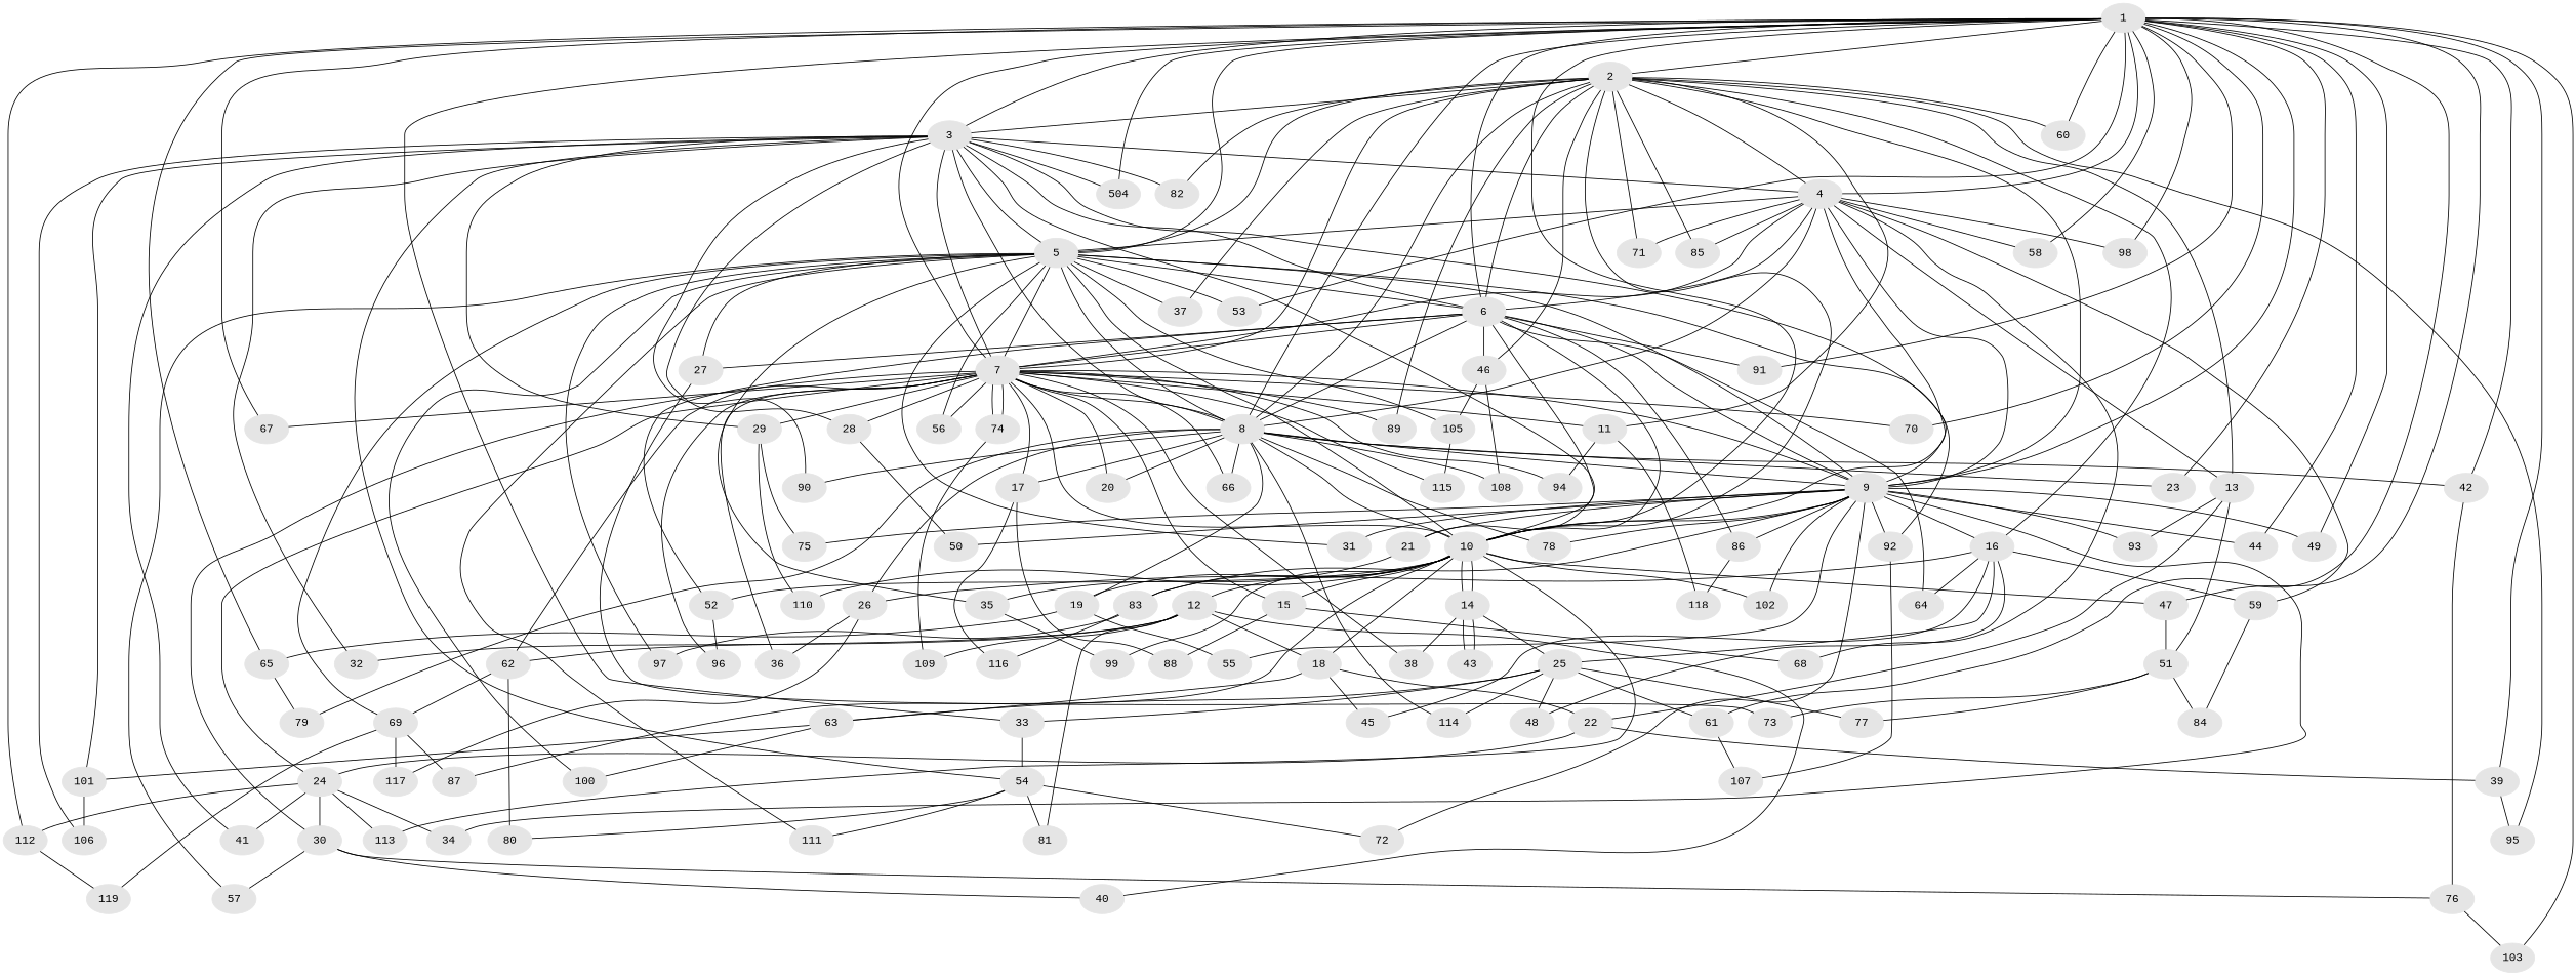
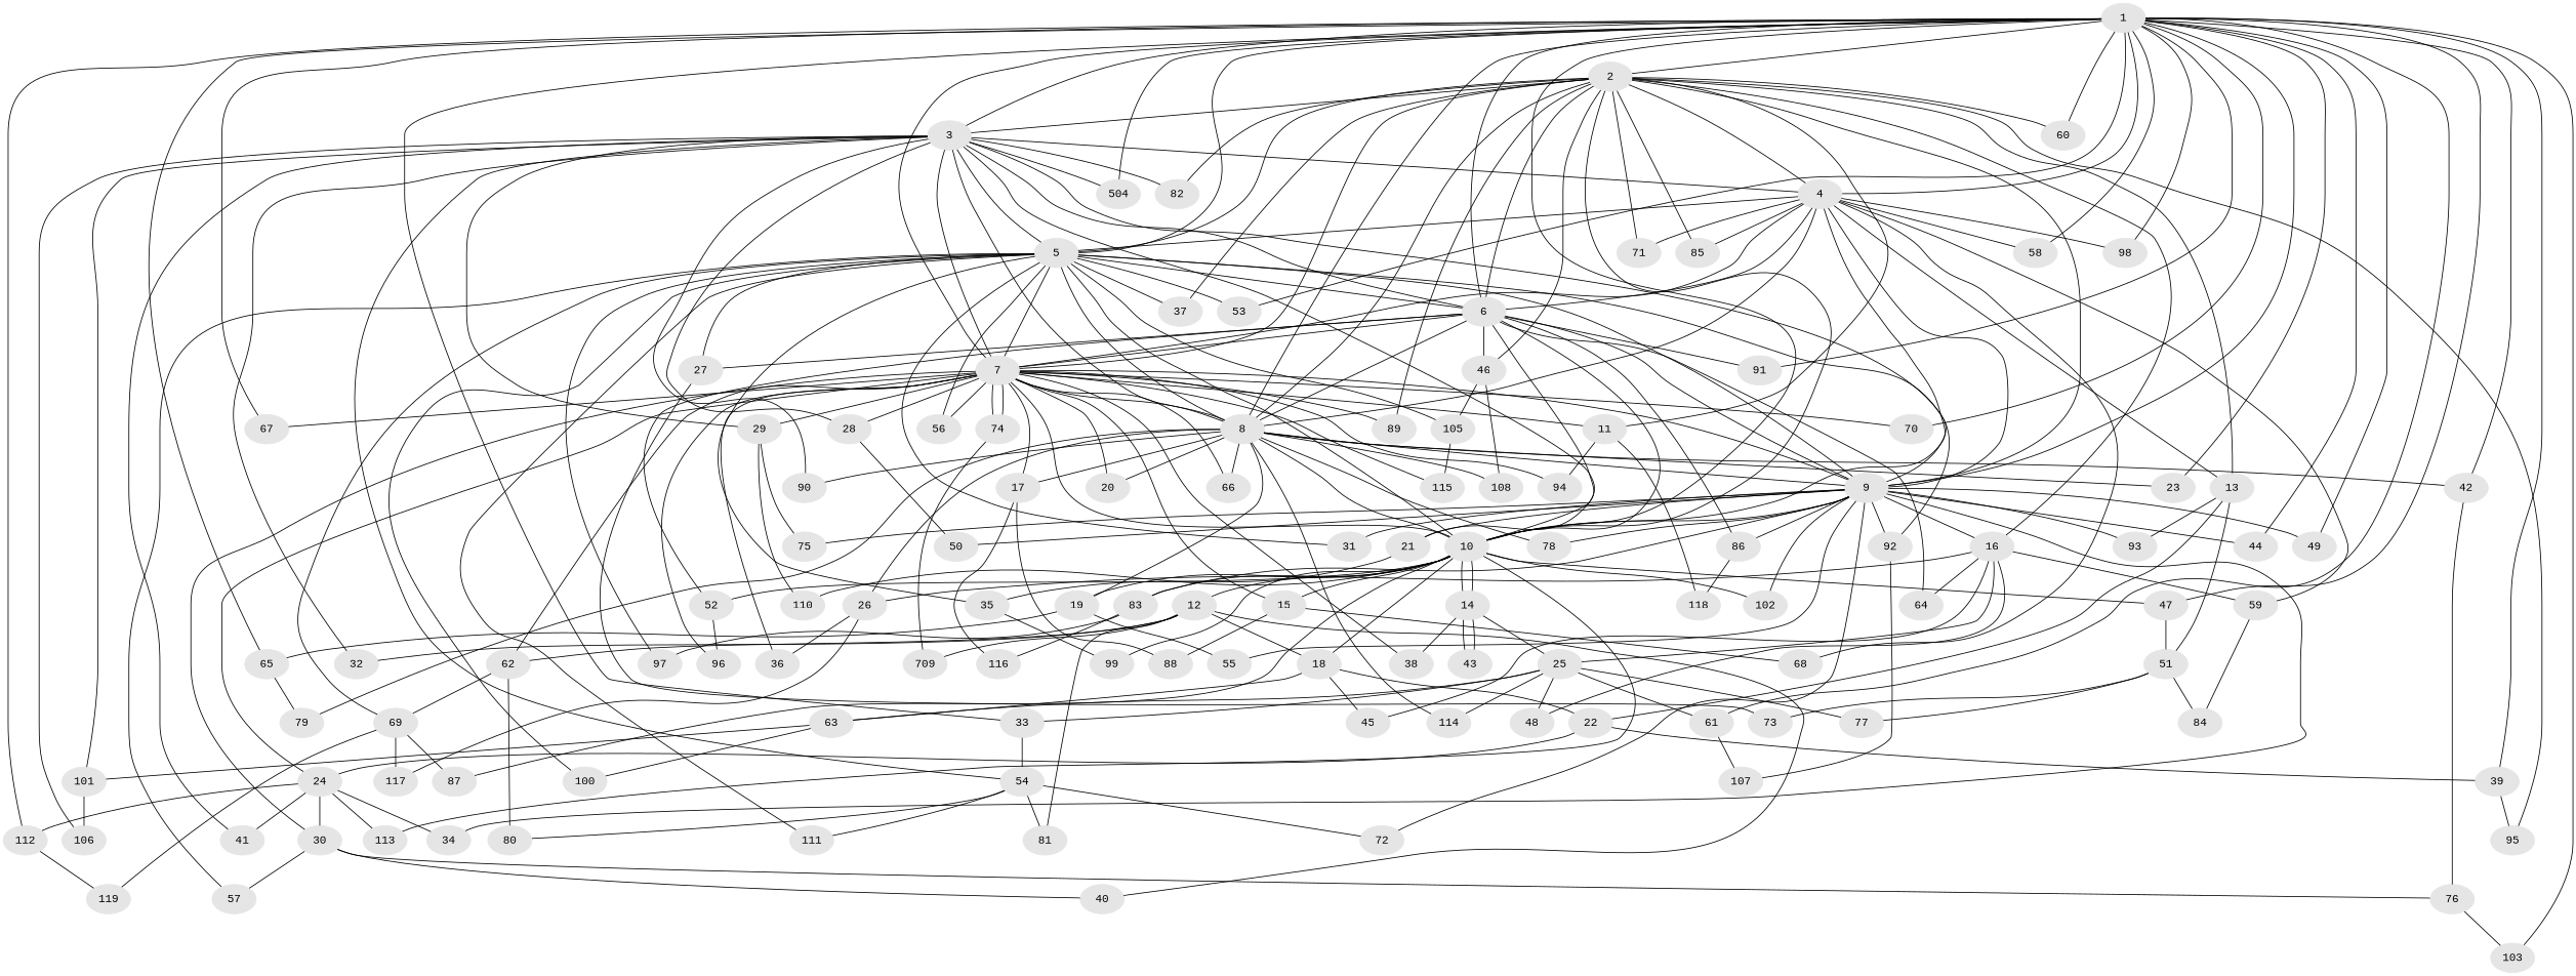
  graph {
    fontname="Liberation Mono"
    node [color=gray90 fontname="Liberation Mono" style=filled]
    edge [fontname="Liberation Mono"]
    1
    2
    3
    4
    5
    6
    7
    8
    9
    10
    23
    33
    39
    42
    44
    47
    49
    53
    58
    60
    61
    65
    67
    70
    91
    98
    103
    n28 [label=504]
    112
    11
    13
    16
    37
    46
    71
    82
    85
    89
    95
    28
    29
    32
    41
    54
    90
    101
    106
    59
    68
    27
    31
    35
    56
    57
    69
    92
    97
    100
    105
    111
    21
    52
    64
    86
    15
    17
    20
    24
    30
    36
    38
    62
    66
    74
    94
    96
    115
    19
    26
    78
    79
    108
    114
    34
    50
    55
    72
    75
    83
    93
    102
    12
    14
    18
    87
    99
    110
    113
    76
    51
    107
    119
    118
    40
    81
-   109
+   109 [label=709]
    22
    25
    45
    48
    80
    84
    73
    117
    88
    116
    43
    63
    77
    1 -- 2
    1 -- 3
    1 -- 4
    1 -- 5
    1 -- 6
    1 -- 7
    1 -- 8
    1 -- 9
    1 -- 10
    1 -- 23
    1 -- 33
    1 -- 39
    1 -- 42
    1 -- 44
    1 -- 47
    1 -- 49
    1 -- 53
    1 -- 58
    1 -- 60
    1 -- 61
    1 -- 65
    1 -- 67
    1 -- 70
    1 -- 91
    1 -- 98
    1 -- 103
    1 -- n28
    1 -- 112
    2 -- 3
    2 -- 4
    2 -- 5
    2 -- 6
    2 -- 7
    2 -- 8
    2 -- 9
    2 -- 10
    2 -- 60
    2 -- 11
    2 -- 13
    2 -- 16
    2 -- 37
    2 -- 46
    2 -- 71
    2 -- 82
    2 -- 85
    2 -- 89
    2 -- 95
    3 -- 4
    3 -- 5
    3 -- 6
    3 -- 7
    3 -- 8
    3 -- 9
    3 -- 10
    3 -- n28
    3 -- 82
    3 -- 28
    3 -- 29
    3 -- 32
    3 -- 41
    3 -- 54
    3 -- 90
    3 -- 101
    3 -- 106
    4 -- 5
    4 -- 6
    4 -- 7
    4 -- 8
    4 -- 9
    4 -- 10
    4 -- 58
    4 -- 98
    4 -- 13
    4 -- 71
    4 -- 85
    4 -- 59
    4 -- 68
    5 -- 6
    5 -- 7
    5 -- 8
    5 -- 9
    5 -- 10
    5 -- 53
    5 -- 37
    5 -- 27
    5 -- 31
    5 -- 35
    5 -- 56
    5 -- 57
    5 -- 69
    5 -- 92
    5 -- 97
    5 -- 100
    5 -- 105
    5 -- 111
    6 -- 7
    6 -- 8
    6 -- 9
    6 -- 10
    6 -- 91
    6 -- 46
    6 -- 27
    6 -- 21
    6 -- 52
    6 -- 64
    6 -- 86
    7 -- 8
    7 -- 9
    7 -- 10
    7 -- 67
    7 -- 70
    7 -- 11
    7 -- 89
    7 -- 28
    7 -- 29
    7 -- 56
    7 -- 15
    7 -- 17
    7 -- 20
    7 -- 24
    7 -- 30
    7 -- 36
    7 -- 38
    7 -- 62
    7 -- 66
    7 -- 74
    7 -- 74
    7 -- 94
    7 -- 96
    7 -- 115
    8 -- 9
    8 -- 10
    8 -- 23
    8 -- 42
    8 -- 90
    8 -- 17
    8 -- 20
    8 -- 66
    8 -- 19
    8 -- 26
    8 -- 78
    8 -- 79
    8 -- 108
    8 -- 114
    9 -- 10
    9 -- 44
    9 -- 49
    9 -- 16
    9 -- 31
    9 -- 92
    9 -- 21
    9 -- 86
    9 -- 78
    9 -- 34
    9 -- 50
    9 -- 55
    9 -- 72
    9 -- 75
    9 -- 83
    9 -- 93
    9 -- 102
    10 -- 47
    10 -- 52
    10 -- 15
    10 -- 19
    10 -- 83
    10 -- 102
    10 -- 12
    10 -- 14
    10 -- 14
    10 -- 18
    10 -- 87
    10 -- 99
    10 -- 110
    10 -- 113
    33 -- 54
    39 -- 95
    42 -- 76
    47 -- 51
    61 -- 107
    65 -- 79
    112 -- 119
    11 -- 94
    11 -- 118
    13 -- 93
    13 -- 51
    13 -- 22
    16 -- 59
    16 -- 64
    16 -- 26
    16 -- 25
    16 -- 45
    16 -- 48
    46 -- 105
    46 -- 108
    28 -- 50
    29 -- 75
    29 -- 110
    54 -- 111
    54 -- 72
    54 -- 81
    54 -- 80
    101 -- 106
    59 -- 84
    27 -- 73
    35 -- 99
    69 -- 87
    69 -- 119
    69 -- 117
    92 -- 107
    105 -- 115
    21 -- 35
    52 -- 96
    86 -- 118
    15 -- 68
    15 -- 88
    17 -- 88
    17 -- 116
    24 -- 112
    24 -- 41
    24 -- 30
    24 -- 34
    24 -- 113
    30 -- 57
    30 -- 76
    30 -- 40
    62 -- 69
    62 -- 80
    74 -- 109
    19 -- 65
    19 -- 55
    26 -- 36
    26 -- 117
    83 -- 97
    83 -- 116
    12 -- 32
    12 -- 62
    12 -- 18
    12 -- 40
    12 -- 81
    12 -- 109
    14 -- 38
    14 -- 25
    14 -- 43
    14 -- 43
    18 -- 22
    18 -- 45
    18 -- 63
    76 -- 103
    51 -- 84
    51 -- 73
    51 -- 77
    22 -- 39
    22 -- 24
    25 -- 33
    25 -- 61
    25 -- 114
    25 -- 48
    25 -- 63
    25 -- 77
    63 -- 101
    63 -- 100
  }
